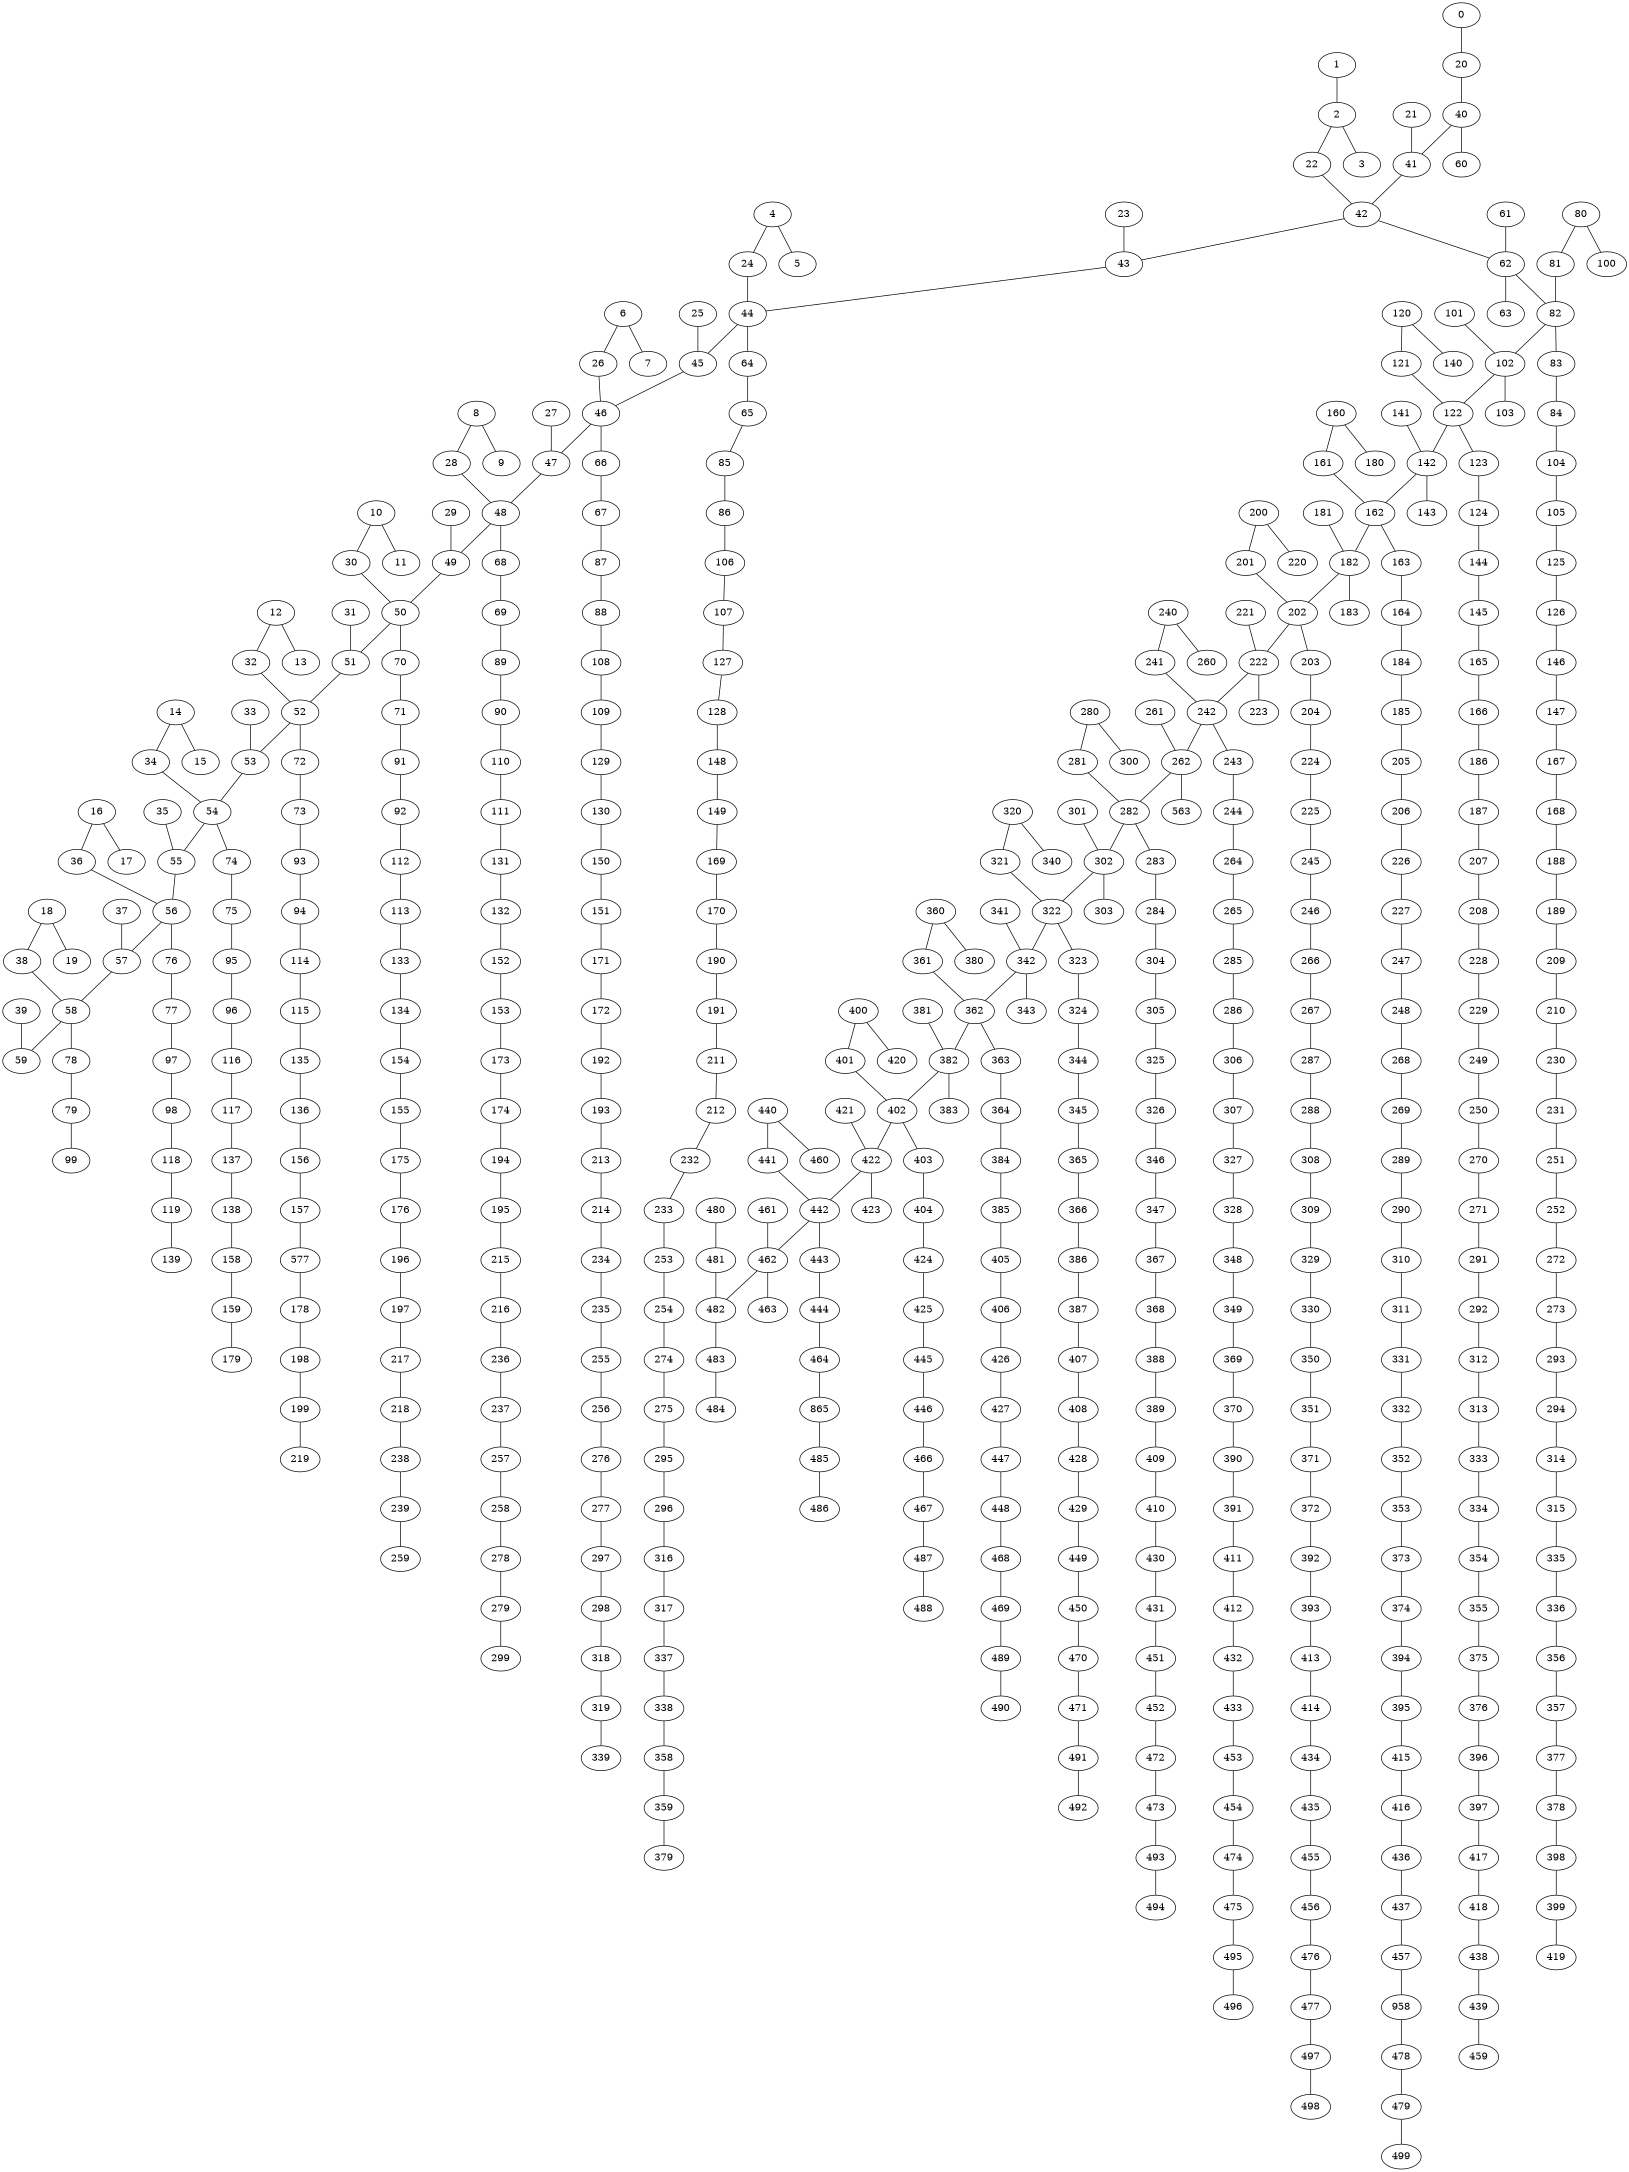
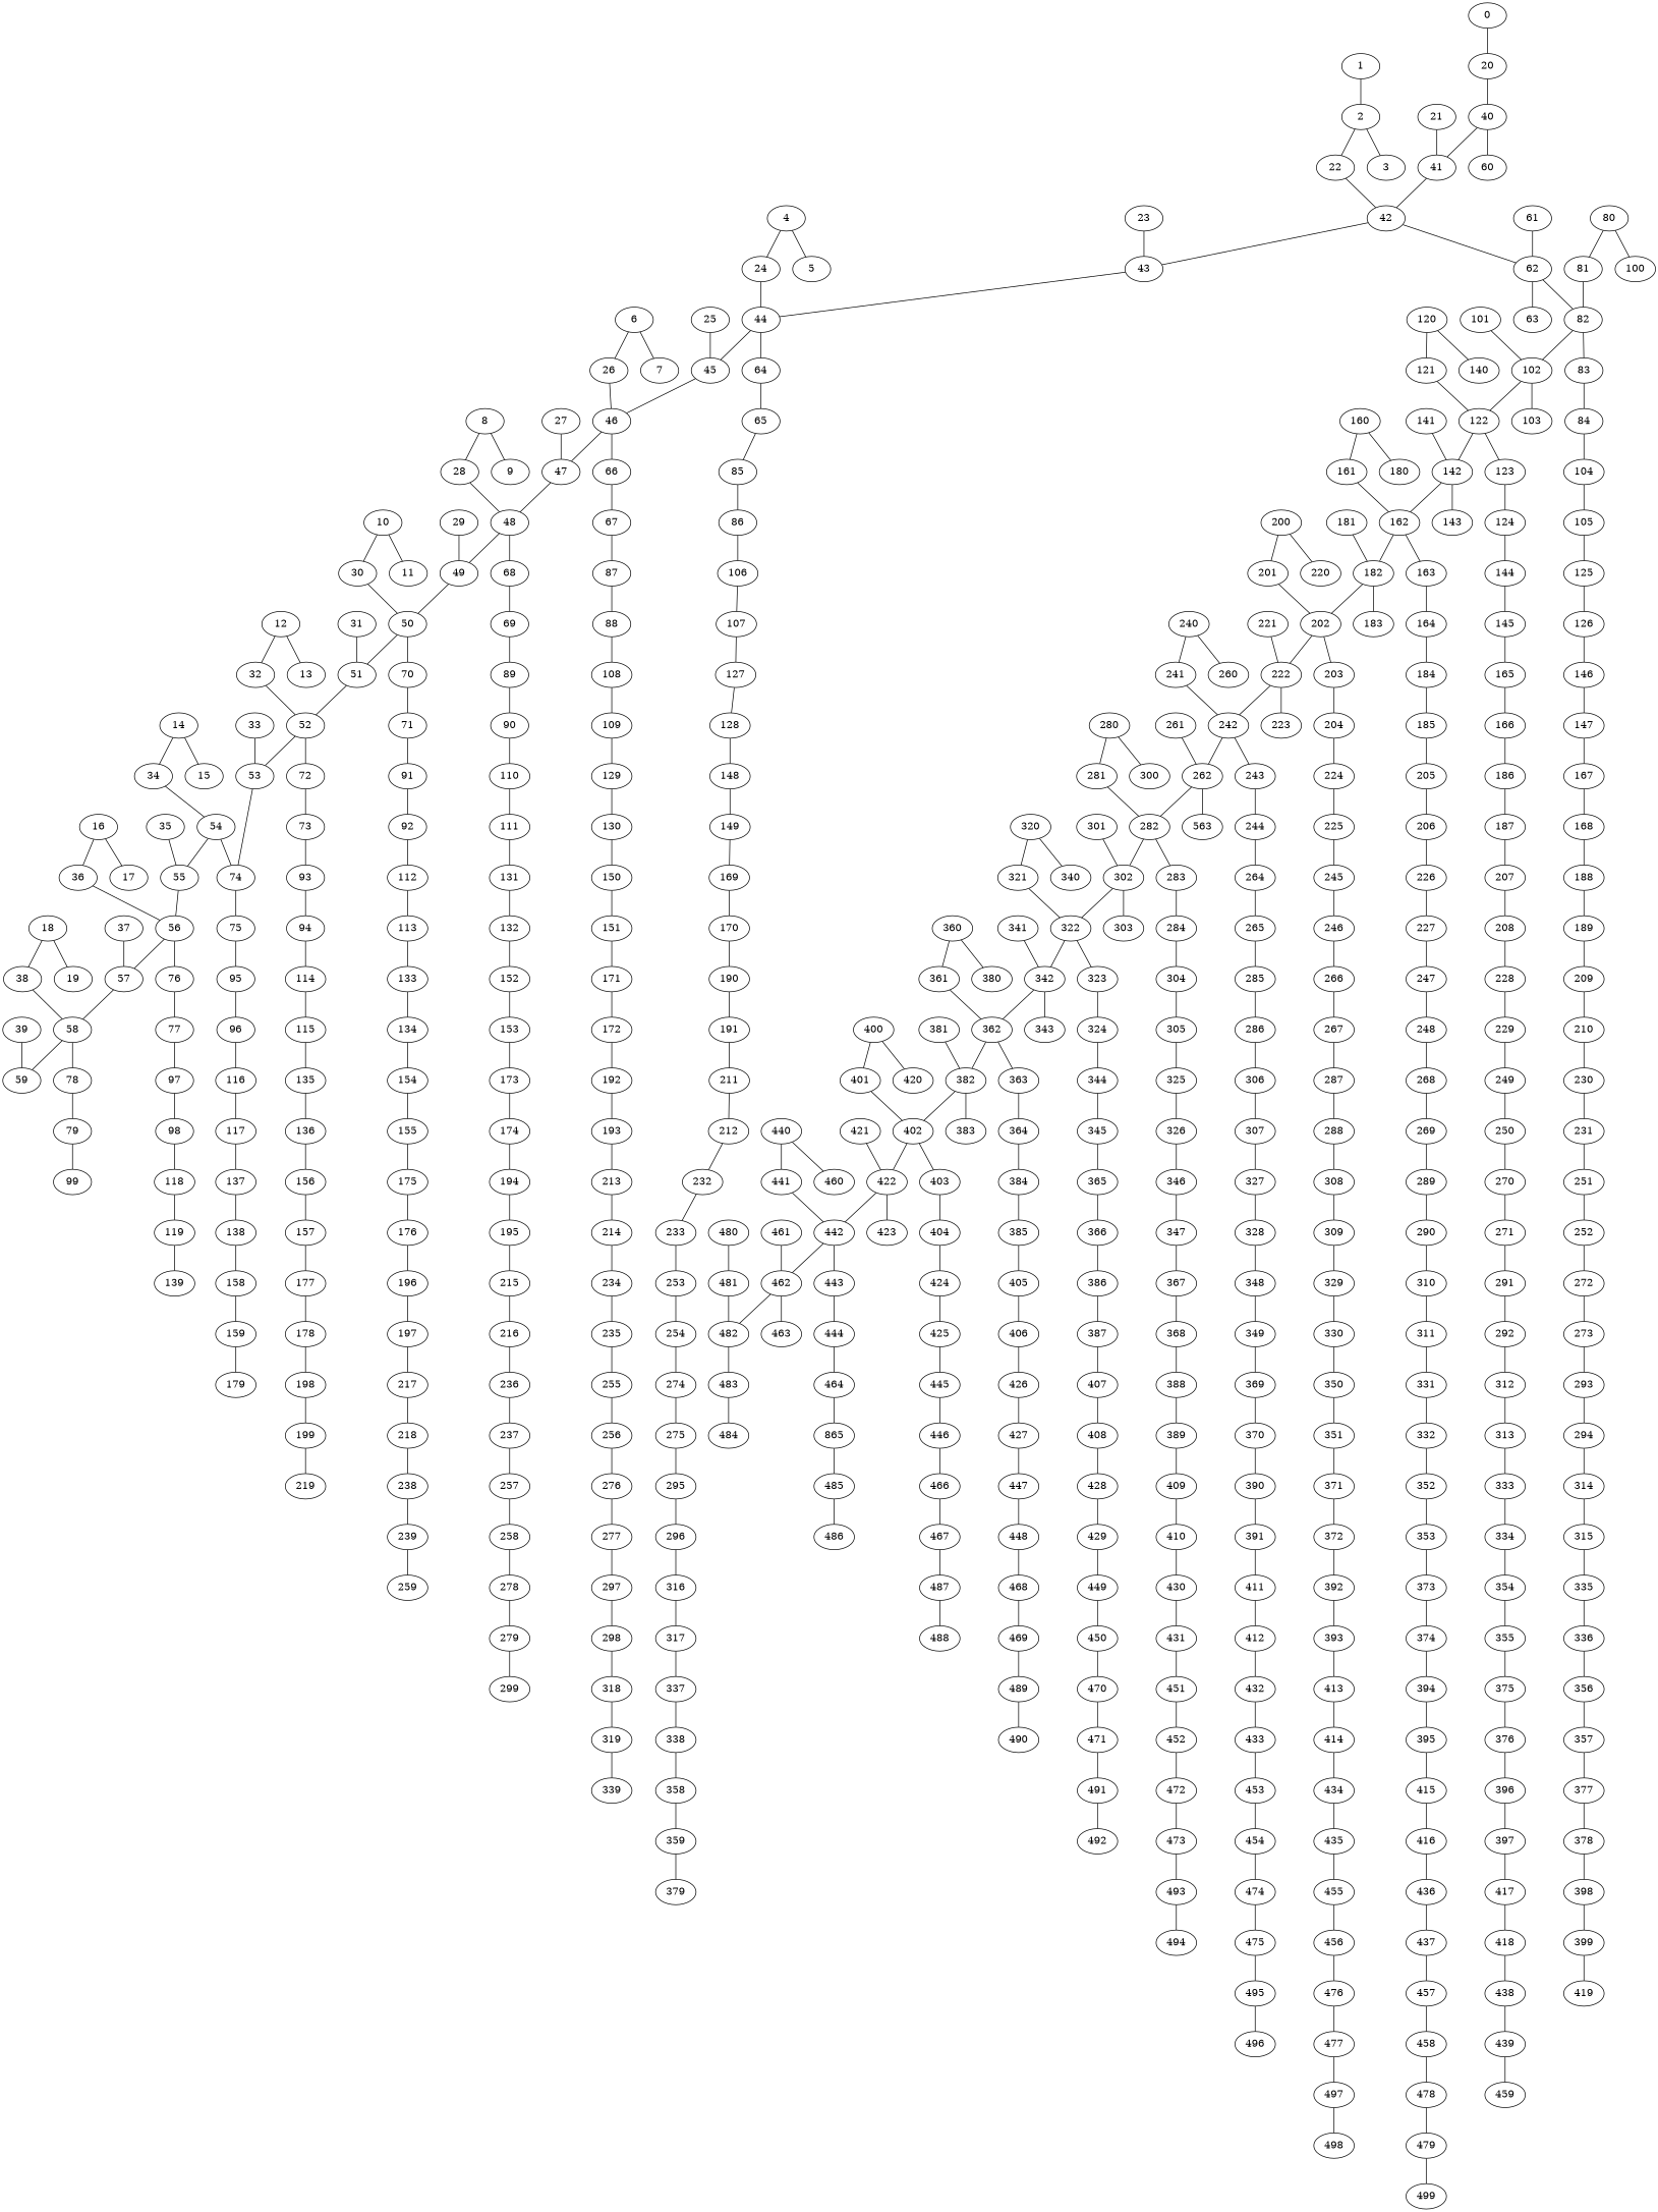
  graph {
    42
    43
    62
    44
    63
    82
    22
    41
    45
    64
    83
    102
    61
    84
    103
    122
    23
    46
    65
    21
    40
    60
    2
    3
    1
    20
    24
    47
    66
    85
    81
    104
    123
    142
    101
    124
    143
    162
    105
    80
    100
    86
    25
    48
    67
    4
    5
    0
    26
    49
    68
    87
    106
    125
    121
    144
    163
    182
    141
    164
    183
    202
    145
    120
    140
    126
    107
    88
    27
    50
    69
    6
    7
    28
    51
    70
    89
    108
    127
    146
    165
    161
    184
    203
    222
    181
    204
    223
    242
    185
    160
    180
    166
    147
    128
    109
    90
    29
    52
    71
    8
    9
    30
    53
    72
    91
    110
    129
    148
    167
    186
    205
    201
    224
    243
    262
    221
    244
    n119 [label=563]
    282
    225
    200
    220
    206
    187
    168
    149
    130
    111
    92
    31
    54
    73
    10
    11
    32
    55
    74
    93
    112
    131
    150
    169
    188
    207
    226
    245
    241
    264
    283
    302
    261
    284
    303
    322
    265
    240
    260
    246
    227
    208
    189
    170
    151
    132
    113
    94
    33
    56
    75
    12
    13
    34
    57
    76
    95
    114
    133
    152
    171
    190
    209
    228
    247
    266
    285
    281
    304
    323
    342
    301
    324
    343
    362
    305
    280
    300
    286
    267
    248
    229
    210
    191
    172
    153
    134
    115
    96
    35
    58
    77
    14
    15
    36
    59
    78
    97
    116
    135
    154
    173
    192
    211
    230
    249
    268
    287
    306
    325
    321
    344
    363
    382
    341
    364
    383
    402
    345
    320
    340
    326
    307
    288
    269
    250
    231
    212
    193
    174
    155
    136
    117
    98
    37
    79
    16
    17
    38
    99
    118
    137
    156
    175
    194
    213
    232
    251
    270
    289
    308
    327
    346
    365
    361
    384
    403
    422
    381
    404
    423
    442
    385
    360
    380
    366
    347
    328
    309
    290
    271
    252
    233
    214
    195
    176
    157
    138
    119
    39
    18
    19
    139
    158
-   177 [label=577]
+   177
    196
    215
    234
    253
    272
    291
    310
    329
    348
    367
    386
    405
    401
    424
    443
    462
    421
    444
    463
    482
    425
    400
    420
    406
    387
    368
    349
    330
    311
    292
    273
    254
    235
    216
    197
    178
    159
    179
    198
    217
    236
    255
    274
    293
    312
    331
    350
    369
    388
    407
    426
    445
    441
    464
    483
    461
    484
    n362 [label=865]
    440
    460
    446
    427
    408
    389
    370
    351
    332
    313
    294
    275
    256
    237
    218
    199
    219
    238
    257
    276
    295
    314
    333
    352
    371
    390
    409
    428
    447
    466
    485
    481
    480
    486
    467
    448
    429
    410
    391
    372
    353
    334
    315
    296
    277
    258
    239
    259
    278
    297
    316
    335
    354
    373
    392
    411
    430
    449
    468
    487
    488
    469
    450
    431
    412
    393
    374
    355
    336
    317
    298
    279
    299
    318
    337
    356
    375
    394
    413
    432
    451
    470
    489
    490
    471
    452
    433
    414
    395
    376
    357
    338
    319
    339
    358
    377
    396
    415
    434
    453
    472
    491
    492
    473
    454
    435
    416
    397
    378
    359
    379
    398
    417
    436
    455
    474
    493
    494
    475
    456
    437
    418
    399
    419
    438
    457
    476
    495
    496
    477
-   458 [label=958]
+   458
    439
    459
    478
    497
    498
    479
    499
    42 -- 43
    42 -- 62
    43 -- 44
    62 -- 63
    62 -- 82
    44 -- 45
    44 -- 64
    82 -- 83
    82 -- 102
    22 -- 42
    41 -- 42
    45 -- 46
    64 -- 65
    83 -- 84
    102 -- 103
    102 -- 122
    61 -- 62
    84 -- 104
    122 -- 123
    122 -- 142
    23 -- 43
    46 -- 47
    46 -- 66
    65 -- 85
    21 -- 41
    40 -- 41
    40 -- 60
    2 -- 22
    2 -- 3
    1 -- 2
    20 -- 40
    24 -- 44
    47 -- 48
    66 -- 67
    85 -- 86
    81 -- 82
    104 -- 105
    123 -- 124
    142 -- 143
    142 -- 162
    101 -- 102
    124 -- 144
    162 -- 163
    162 -- 182
    105 -- 125
    80 -- 81
    80 -- 100
    86 -- 106
    25 -- 45
    48 -- 49
    48 -- 68
    67 -- 87
    4 -- 24
    4 -- 5
    0 -- 20
    26 -- 46
    49 -- 50
    68 -- 69
    87 -- 88
    106 -- 107
    125 -- 126
    121 -- 122
    144 -- 145
    163 -- 164
    182 -- 183
    182 -- 202
    141 -- 142
    164 -- 184
    202 -- 203
    202 -- 222
    145 -- 165
    120 -- 121
    120 -- 140
    126 -- 146
    107 -- 127
    88 -- 108
    27 -- 47
    50 -- 51
    50 -- 70
    69 -- 89
    6 -- 26
    6 -- 7
    28 -- 48
    51 -- 52
    70 -- 71
    89 -- 90
    108 -- 109
    127 -- 128
    146 -- 147
    165 -- 166
    161 -- 162
    184 -- 185
    203 -- 204
    222 -- 223
    222 -- 242
    181 -- 182
    204 -- 224
    242 -- 243
    242 -- 262
    185 -- 205
    160 -- 161
    160 -- 180
    166 -- 186
    147 -- 167
    128 -- 148
    109 -- 129
    90 -- 110
    29 -- 49
    52 -- 53
    52 -- 72
    71 -- 91
    8 -- 28
    8 -- 9
    30 -- 50
-   53 -- 54
+   53 -- 74
    72 -- 73
    91 -- 92
    110 -- 111
    129 -- 130
    148 -- 149
    167 -- 168
    186 -- 187
    205 -- 206
    201 -- 202
    224 -- 225
    243 -- 244
    262 -- n119
    262 -- 282
    221 -- 222
    244 -- 264
    282 -- 283
    282 -- 302
    225 -- 245
    200 -- 201
    200 -- 220
    206 -- 226
    187 -- 207
    168 -- 188
    149 -- 169
    130 -- 150
    111 -- 131
    92 -- 112
    31 -- 51
    54 -- 55
    54 -- 74
    73 -- 93
    10 -- 30
    10 -- 11
    32 -- 52
    55 -- 56
    74 -- 75
    93 -- 94
    112 -- 113
    131 -- 132
    150 -- 151
    169 -- 170
    188 -- 189
    207 -- 208
    226 -- 227
    245 -- 246
    241 -- 242
    264 -- 265
    283 -- 284
    302 -- 303
    302 -- 322
    261 -- 262
    284 -- 304
    322 -- 323
    322 -- 342
    265 -- 285
    240 -- 241
    240 -- 260
    246 -- 266
    227 -- 247
    208 -- 228
    189 -- 209
    170 -- 190
    151 -- 171
    132 -- 152
    113 -- 133
    94 -- 114
    33 -- 53
    56 -- 57
    56 -- 76
    75 -- 95
    12 -- 32
    12 -- 13
    34 -- 54
    57 -- 58
    76 -- 77
    95 -- 96
    114 -- 115
    133 -- 134
    152 -- 153
    171 -- 172
    190 -- 191
    209 -- 210
    228 -- 229
    247 -- 248
    266 -- 267
    285 -- 286
    281 -- 282
    304 -- 305
    323 -- 324
    342 -- 343
    342 -- 362
    301 -- 302
    324 -- 344
    362 -- 363
    362 -- 382
    305 -- 325
    280 -- 281
    280 -- 300
    286 -- 306
    267 -- 287
    248 -- 268
    229 -- 249
    210 -- 230
    191 -- 211
    172 -- 192
    153 -- 173
    134 -- 154
    115 -- 135
    96 -- 116
    35 -- 55
    58 -- 59
    58 -- 78
    77 -- 97
    14 -- 34
    14 -- 15
    36 -- 56
    78 -- 79
    97 -- 98
    116 -- 117
    135 -- 136
    154 -- 155
    173 -- 174
    192 -- 193
    211 -- 212
    230 -- 231
    249 -- 250
    268 -- 269
    287 -- 288
    306 -- 307
    325 -- 326
    321 -- 322
    344 -- 345
    363 -- 364
    382 -- 383
    382 -- 402
    341 -- 342
    364 -- 384
    402 -- 403
    402 -- 422
    345 -- 365
    320 -- 321
    320 -- 340
    326 -- 346
    307 -- 327
    288 -- 308
    269 -- 289
    250 -- 270
    231 -- 251
    212 -- 232
    193 -- 213
    174 -- 194
    155 -- 175
    136 -- 156
    117 -- 137
    98 -- 118
    37 -- 57
    79 -- 99
    16 -- 36
    16 -- 17
    38 -- 58
    118 -- 119
    137 -- 138
    156 -- 157
    175 -- 176
    194 -- 195
    213 -- 214
    232 -- 233
    251 -- 252
    270 -- 271
    289 -- 290
    308 -- 309
    327 -- 328
    346 -- 347
    365 -- 366
    361 -- 362
    384 -- 385
    403 -- 404
    422 -- 423
    422 -- 442
    381 -- 382
    404 -- 424
    442 -- 443
    442 -- 462
    385 -- 405
    360 -- 361
    360 -- 380
    366 -- 386
    347 -- 367
    328 -- 348
    309 -- 329
    290 -- 310
    271 -- 291
    252 -- 272
    233 -- 253
    214 -- 234
    195 -- 215
    176 -- 196
    157 -- 177
    138 -- 158
    119 -- 139
    39 -- 59
    18 -- 38
    18 -- 19
    158 -- 159
    177 -- 178
    196 -- 197
    215 -- 216
    234 -- 235
    253 -- 254
    272 -- 273
    291 -- 292
    310 -- 311
    329 -- 330
    348 -- 349
    367 -- 368
    386 -- 387
    405 -- 406
    401 -- 402
    424 -- 425
    443 -- 444
    462 -- 463
    462 -- 482
    421 -- 422
    444 -- 464
    482 -- 483
    425 -- 445
    400 -- 401
    400 -- 420
    406 -- 426
    387 -- 407
    368 -- 388
    349 -- 369
    330 -- 350
    311 -- 331
    292 -- 312
    273 -- 293
    254 -- 274
    235 -- 255
    216 -- 236
    197 -- 217
    178 -- 198
    159 -- 179
    198 -- 199
    217 -- 218
    236 -- 237
    255 -- 256
    274 -- 275
    293 -- 294
    312 -- 313
    331 -- 332
    350 -- 351
    369 -- 370
    388 -- 389
    407 -- 408
    426 -- 427
    445 -- 446
    441 -- 442
    464 -- n362
    483 -- 484
    461 -- 462
    n362 -- 485
    440 -- 441
    440 -- 460
    446 -- 466
    427 -- 447
    408 -- 428
    389 -- 409
    370 -- 390
    351 -- 371
    332 -- 352
    313 -- 333
    294 -- 314
    275 -- 295
    256 -- 276
    237 -- 257
    218 -- 238
    199 -- 219
    238 -- 239
    257 -- 258
    276 -- 277
    295 -- 296
    314 -- 315
    333 -- 334
    352 -- 353
    371 -- 372
    390 -- 391
    409 -- 410
    428 -- 429
    447 -- 448
    466 -- 467
    485 -- 486
    481 -- 482
    480 -- 481
    467 -- 487
    448 -- 468
    429 -- 449
    410 -- 430
    391 -- 411
    372 -- 392
    353 -- 373
    334 -- 354
    315 -- 335
    296 -- 316
    277 -- 297
    258 -- 278
    239 -- 259
    278 -- 279
    297 -- 298
    316 -- 317
    335 -- 336
    354 -- 355
    373 -- 374
    392 -- 393
    411 -- 412
    430 -- 431
    449 -- 450
    468 -- 469
    487 -- 488
    469 -- 489
    450 -- 470
    431 -- 451
    412 -- 432
    393 -- 413
    374 -- 394
    355 -- 375
    336 -- 356
    317 -- 337
    298 -- 318
    279 -- 299
    318 -- 319
    337 -- 338
    356 -- 357
    375 -- 376
    394 -- 395
    413 -- 414
    432 -- 433
    451 -- 452
    470 -- 471
    489 -- 490
    471 -- 491
    452 -- 472
    433 -- 453
    414 -- 434
    395 -- 415
    376 -- 396
    357 -- 377
    338 -- 358
    319 -- 339
    358 -- 359
    377 -- 378
    396 -- 397
    415 -- 416
    434 -- 435
    453 -- 454
    472 -- 473
    491 -- 492
    473 -- 493
    454 -- 474
    435 -- 455
    416 -- 436
    397 -- 417
    378 -- 398
    359 -- 379
    398 -- 399
    417 -- 418
    436 -- 437
    455 -- 456
    474 -- 475
    493 -- 494
    475 -- 495
    456 -- 476
    437 -- 457
    418 -- 438
    399 -- 419
    438 -- 439
    457 -- 458
    476 -- 477
    495 -- 496
    477 -- 497
    458 -- 478
    439 -- 459
    478 -- 479
    497 -- 498
    479 -- 499
  }
